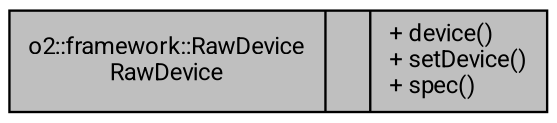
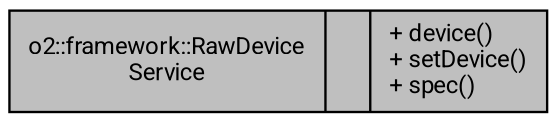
  digraph {
    rankdir=LR
    fontname=Roboto
-   n1 [color=black fillcolor=grey75 fontcolor=black fontname=Roboto fontsize=10 height=0.2 label="{o2::framework::RawDevice\lRawDevice\n||+ device()\l+ setDevice()\l+ spec()\l}" shape=record style=filled width=0.4]
+   n1 [color=black fillcolor=grey75 fontcolor=black fontname=Roboto fontsize=10 height=0.2 label="{o2::framework::RawDevice\lService\n||+ device()\l+ setDevice()\l+ spec()\l}" shape=record style=filled width=0.4]
  }
